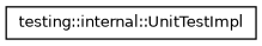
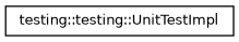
  digraph {
    rankdir=LR
-   n1 [color=black fillcolor=white fontname=Helvetica fontsize=10 height=0.2 label="testing::internal::UnitTestImpl" shape=record style=filled width=0.4]
+   n1 [color=black fillcolor=white fontname=Helvetica fontsize=10 height=0.2 label="testing::testing::UnitTestImpl" shape=record style=filled width=0.4]
  }
